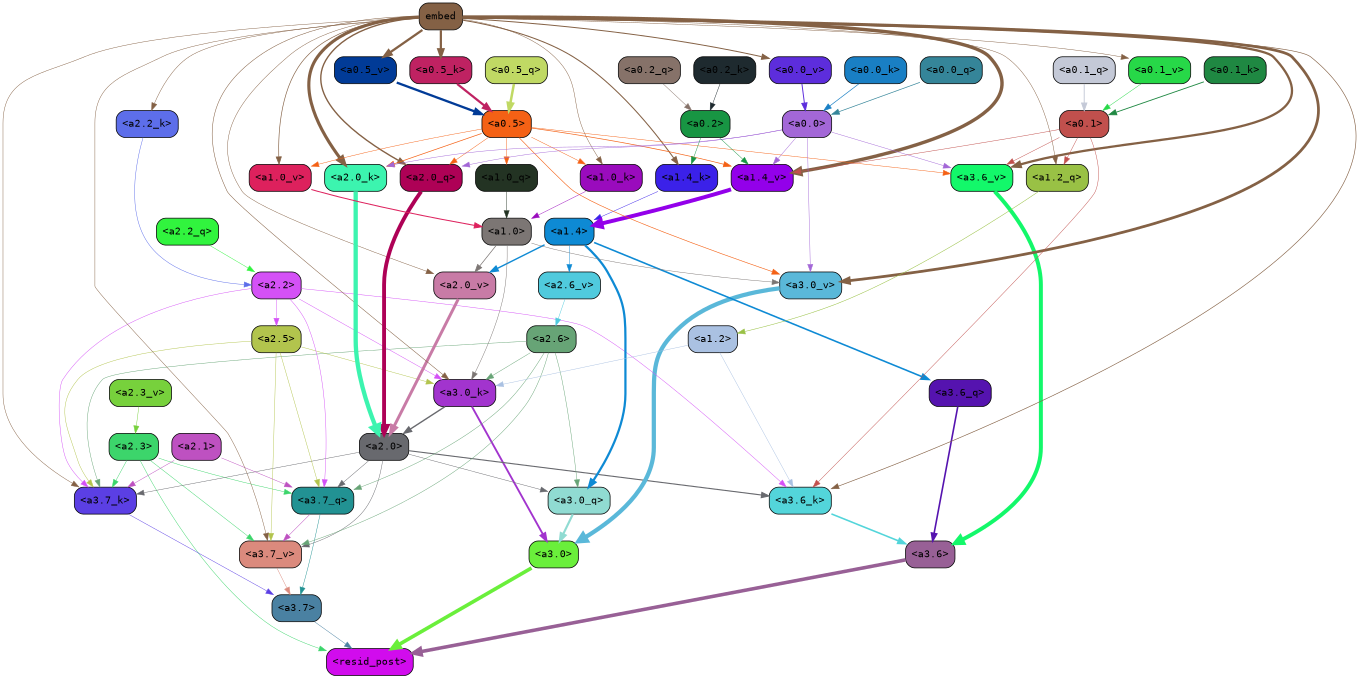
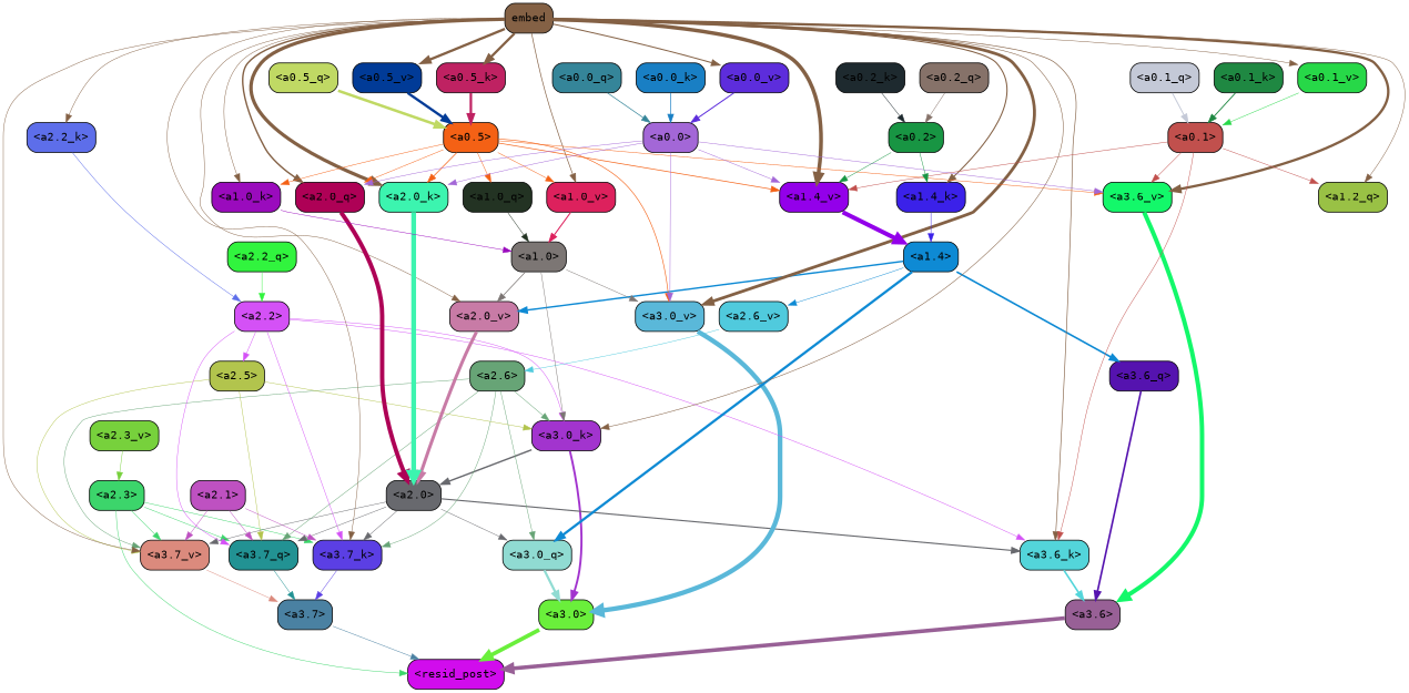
  strict digraph {
    fontname="DejaVu Sans Mono"
    splines=true
    node [color=black fontname="DejaVu Sans Mono" shape=box style="filled, rounded"]
    edge [color="#846145" fontname="DejaVu Sans Mono" penwidth=0.6]
    "<a3.7>" [fillcolor="#4a81a2"]
    "<resid_post>" [fillcolor="#d10ced"]
    "<a3.6>" [fillcolor="#986096"]
    "<a3.0>" [fillcolor="#6aef3b"]
    "<a2.3>" [fillcolor="#3cd56b"]
    "<a3.7_q>" [fillcolor="#229293"]
    "<a3.7_k>" [fillcolor="#5b3fe4"]
    "<a3.7_v>" [fillcolor="#db8a7d"]
    "<a3.6_q>" [fillcolor="#5513af"]
    "<a3.0_q>" [fillcolor="#90dbd2"]
    "<a3.6_k>" [fillcolor="#53d5da"]
    "<a3.0_k>" [fillcolor="#a234ce"]
    "<a2.0>" [fillcolor="#68696e"]
    "<a3.6_v>" [fillcolor="#13f86a"]
    "<a3.0_v>" [fillcolor="#5ab8d9"]
    "<a2.6>" [fillcolor="#67a476"]
    "<a2.5>" [fillcolor="#b2c44d"]
    "<a2.2>" [fillcolor="#d451f6"]
    "<a2.1>" [fillcolor="#be51c1"]
    "<a1.4>" [fillcolor="#0e8ad4"]
    "<a2.6_v>" [fillcolor="#50cadd"]
    "<a2.0_v>" [fillcolor="#c87ba6"]
    embed [fillcolor="#846145"]
    "<a2.0_q>" [fillcolor="#ae0156"]
    "<a2.2_k>" [fillcolor="#5d6eea"]
    "<a2.0_k>" [fillcolor="#3cf4af"]
    "<a1.2_q>" [fillcolor="#99c145"]
    "<a1.4_k>" [fillcolor="#3b21e9"]
    "<a1.0_k>" [fillcolor="#9a0bbd"]
    "<a1.4_v>" [fillcolor="#9300ea"]
    "<a1.0_v>" [fillcolor="#dd215d"]
    "<a0.5_k>" [fillcolor="#bf2262"]
    "<a0.5_v>" [fillcolor="#013b97"]
    "<a0.1_v>" [fillcolor="#27d848"]
    "<a0.0_v>" [fillcolor="#5d2ddc"]
-   "<a1.2>" [fillcolor="#aac1e2"]
    "<a1.0>" [fillcolor="#7c7674"]
    "<a0.5>" [fillcolor="#f46115"]
    "<a0.1>" [fillcolor="#c1504d"]
    "<a0.0>" [fillcolor="#a367d7"]
    "<a1.0_q>" [fillcolor="#233323"]
    "<a2.2_q>" [fillcolor="#31f43e"]
    "<a2.3_v>" [fillcolor="#77d13c"]
    "<a0.2>" [fillcolor="#189543"]
    "<a0.5_q>" [fillcolor="#c0d964"]
    "<a0.2_q>" [fillcolor="#867269"]
    "<a0.1_q>" [fillcolor="#c4c9d7"]
    "<a0.0_q>" [fillcolor="#358599"]
    "<a0.2_k>" [fillcolor="#1e2a2f"]
    "<a0.1_k>" [fillcolor="#1f8842"]
    "<a0.0_k>" [fillcolor="#197fc4"]
    "<a3.7>" -> "<resid_post>" [color="#4a81a2"]
    "<a3.6>" -> "<resid_post>" [color="#986096" penwidth=4.752790808677673]
    "<a3.0>" -> "<resid_post>" [color="#6aef3b" penwidth=4.897669434547424]
    "<a2.3>" -> "<resid_post>" [color="#3cd56b"]
    "<a2.3>" -> "<a3.7_q>" [color="#3cd56b"]
    "<a2.3>" -> "<a3.7_k>" [color="#3cd56b"]
    "<a2.3>" -> "<a3.7_v>" [color="#3cd56b"]
    "<a3.7_q>" -> "<a3.7>" [color="#229293"]
    "<a3.7_k>" -> "<a3.7>" [color="#5b3fe4"]
    "<a3.7_v>" -> "<a3.7>" [color="#db8a7d"]
    "<a3.6_q>" -> "<a3.6>" [color="#5513af" penwidth=2.160832464694977]
    "<a3.0_q>" -> "<a3.0>" [color="#90dbd2" penwidth=2.870753765106201]
    "<a3.6_k>" -> "<a3.6>" [color="#53d5da" penwidth=2.13908451795578]
    "<a3.0_k>" -> "<a3.0>" [color="#a234ce" penwidth=2.520303964614868]
    "<a3.0_k>" -> "<a2.0>" [color="#68696e" penwidth=1.8632715698331594]
    "<a2.0>" -> "<a3.7_q>" [color="#68696e"]
    "<a2.0>" -> "<a3.7_k>" [color="#68696e"]
    "<a2.0>" -> "<a3.7_v>" [color="#68696e"]
    "<a2.0>" -> "<a3.0_q>" [color="#68696e"]
    "<a2.0>" -> "<a3.6_k>" [color="#68696e" penwidth=1.4811622872948647]
    "<a3.6_v>" -> "<a3.6>" [color="#13f86a" penwidth=5.297133803367615]
    "<a3.0_v>" -> "<a3.0>" [color="#5ab8d9" penwidth=5.680712580680847]
    "<a2.6>" -> "<a3.7_q>" [color="#67a476"]
    "<a2.6>" -> "<a3.7_k>" [color="#67a476"]
    "<a2.6>" -> "<a3.7_v>" [color="#67a476"]
    "<a2.6>" -> "<a3.0_q>" [color="#67a476"]
    "<a2.6>" -> "<a3.0_k>" [color="#67a476"]
    "<a2.5>" -> "<a3.7_q>" [color="#b2c44d"]
-   "<a2.5>" -> "<a3.7_k>" [color="#b2c44d"]
    "<a2.5>" -> "<a3.7_v>" [color="#b2c44d"]
    "<a2.5>" -> "<a3.0_k>" [color="#b2c44d"]
    "<a2.2>" -> "<a3.7_q>" [color="#d451f6"]
    "<a2.2>" -> "<a3.7_k>" [color="#d451f6"]
    "<a2.2>" -> "<a3.6_k>" [color="#d451f6"]
    "<a2.2>" -> "<a3.0_k>" [color="#d451f6"]
    "<a2.2>" -> "<a2.5>" [color="#d451f6"]
    "<a2.1>" -> "<a3.7_q>" [color="#be51c1"]
    "<a2.1>" -> "<a3.7_k>" [color="#be51c1"]
-   "<a3.7_q>" -> "<a3.7_v>" [color="#be51c1"]
+   "<a2.1>" -> "<a3.7_v>" [color="#be51c1"]
    "<a1.4>" -> "<a3.6_q>" [color="#0e8ad4" penwidth=2.1468575447797775]
    "<a1.4>" -> "<a3.0_q>" [color="#0e8ad4" penwidth=3.0006065368652344]
    "<a1.4>" -> "<a2.6_v>" [color="#0e8ad4"]
    "<a1.4>" -> "<a2.0_v>" [color="#0e8ad4" penwidth=1.8759949803352356]
    "<a2.6_v>" -> "<a2.6>" [color="#50cadd"]
    "<a2.0_v>" -> "<a2.0>" [color="#c87ba6" penwidth=3.9731863737106323]
    embed -> "<a3.7_k>"
    embed -> "<a3.7_v>"
    embed -> "<a3.6_k>" [penwidth=0.8410270567983389]
    embed -> "<a3.0_k>" [penwidth=0.691851794719696]
    embed -> "<a3.6_v>" [penwidth=3.0758190751075745]
    embed -> "<a3.0_v>" [penwidth=3.6927278637886047]
    embed -> "<a2.0_v>"
    embed -> "<a2.0_q>" [penwidth=1.8617419600486755]
    embed -> "<a2.2_k>"
    embed -> "<a2.0_k>" [penwidth=4.189224064350128]
    embed -> "<a1.2_q>" [penwidth=0.603080153465271]
    embed -> "<a1.4_k>" [penwidth=1.3883130550384521]
    embed -> "<a1.0_k>"
    embed -> "<a1.4_v>" [penwidth=4.585226953029633]
    embed -> "<a1.0_v>" [penwidth=0.8794136047363281]
    embed -> "<a0.5_k>" [penwidth=2.967897653579712]
    embed -> "<a0.5_v>" [penwidth=3.067227065563202]
    embed -> "<a0.1_v>"
    embed -> "<a0.0_v>" [penwidth=1.3224979639053345]
    "<a2.0_q>" -> "<a2.0>" [color="#ae0156" penwidth=5.1847569942474365]
    "<a2.2_k>" -> "<a2.2>" [color="#5d6eea" penwidth=0.6149471998214722]
    "<a2.0_k>" -> "<a2.0>" [color="#3cf4af" penwidth=5.773491740226746]
-   "<a1.2_q>" -> "<a1.2>" [color="#99c145" penwidth=0.6863181293010712]
    "<a1.4_k>" -> "<a1.4>" [color="#3b21e9"]
    "<a1.0_k>" -> "<a1.0>" [color="#9a0bbd"]
    "<a1.4_v>" -> "<a1.4>" [color="#9300ea" penwidth=5.299546539783478]
    "<a1.0_v>" -> "<a1.0>" [color="#dd215d" penwidth=1.3690393567085266]
    "<a0.5_k>" -> "<a0.5>" [color="#bf2262" penwidth=2.9678943157196045]
    "<a0.5_v>" -> "<a0.5>" [color="#013b97" penwidth=3.087551772594452]
    "<a0.1_v>" -> "<a0.1>" [color="#27d848"]
    "<a0.0_v>" -> "<a0.0>" [color="#5d2ddc" penwidth=1.3224871754646301]
-   "<a1.2>" -> "<a3.6_k>" [color="#aac1e2"]
-   "<a1.2>" -> "<a3.0_k>" [color="#aac1e2"]
    "<a1.0>" -> "<a3.0_k>" [color="#7c7674"]
    "<a1.0>" -> "<a3.0_v>" [color="#7c7674"]
    "<a1.0>" -> "<a2.0_v>" [color="#7c7674" penwidth=0.9620223194360733]
    "<a0.5>" -> "<a3.6_v>" [color="#f46115"]
    "<a0.5>" -> "<a3.0_v>" [color="#f46115" penwidth=0.8028683364391327]
    "<a0.5>" -> "<a2.0_q>" [color="#f46115"]
    "<a0.5>" -> "<a2.0_k>" [color="#f46115" penwidth=0.9350990951061249]
    "<a0.5>" -> "<a1.0_k>" [color="#f46115"]
    "<a0.5>" -> "<a1.4_v>" [color="#f46115" penwidth=0.9007003456354141]
    "<a0.5>" -> "<a1.0_v>" [color="#f46115"]
    "<a0.5>" -> "<a1.0_q>" [color="#f46115"]
    "<a0.1>" -> "<a3.6_k>" [color="#c1504d"]
    "<a0.1>" -> "<a3.6_v>" [color="#c1504d"]
    "<a0.1>" -> "<a1.2_q>" [color="#c1504d"]
    "<a0.1>" -> "<a1.4_v>" [color="#c1504d" penwidth=0.6243228018283844]
    "<a0.0>" -> "<a3.6_v>" [color="#a367d7"]
    "<a0.0>" -> "<a3.0_v>" [color="#a367d7"]
    "<a0.0>" -> "<a2.0_q>" [color="#a367d7"]
    "<a0.0>" -> "<a2.0_k>" [color="#a367d7"]
    "<a0.0>" -> "<a1.4_v>" [color="#a367d7"]
    "<a1.0_q>" -> "<a1.0>" [color="#233323"]
    "<a2.2_q>" -> "<a2.2>" [color="#31f43e"]
    "<a2.3_v>" -> "<a2.3>" [color="#77d13c"]
    "<a0.2>" -> "<a1.4_k>" [color="#189543"]
    "<a0.2>" -> "<a1.4_v>" [color="#189543"]
    "<a0.5_q>" -> "<a0.5>" [color="#c0d964" penwidth=3.3617979288101196]
    "<a0.2_q>" -> "<a0.2>" [color="#867269"]
    "<a0.1_q>" -> "<a0.1>" [color="#c4c9d7" penwidth=1.2746449708938599]
    "<a0.0_q>" -> "<a0.0>" [color="#358599" penwidth=0.908722996711731]
    "<a0.2_k>" -> "<a0.2>" [color="#1e2a2f"]
    "<a0.1_k>" -> "<a0.1>" [color="#1f8842" penwidth=1.1911210417747498]
    "<a0.0_k>" -> "<a0.0>" [color="#197fc4" penwidth=0.8891661167144775]
  }
